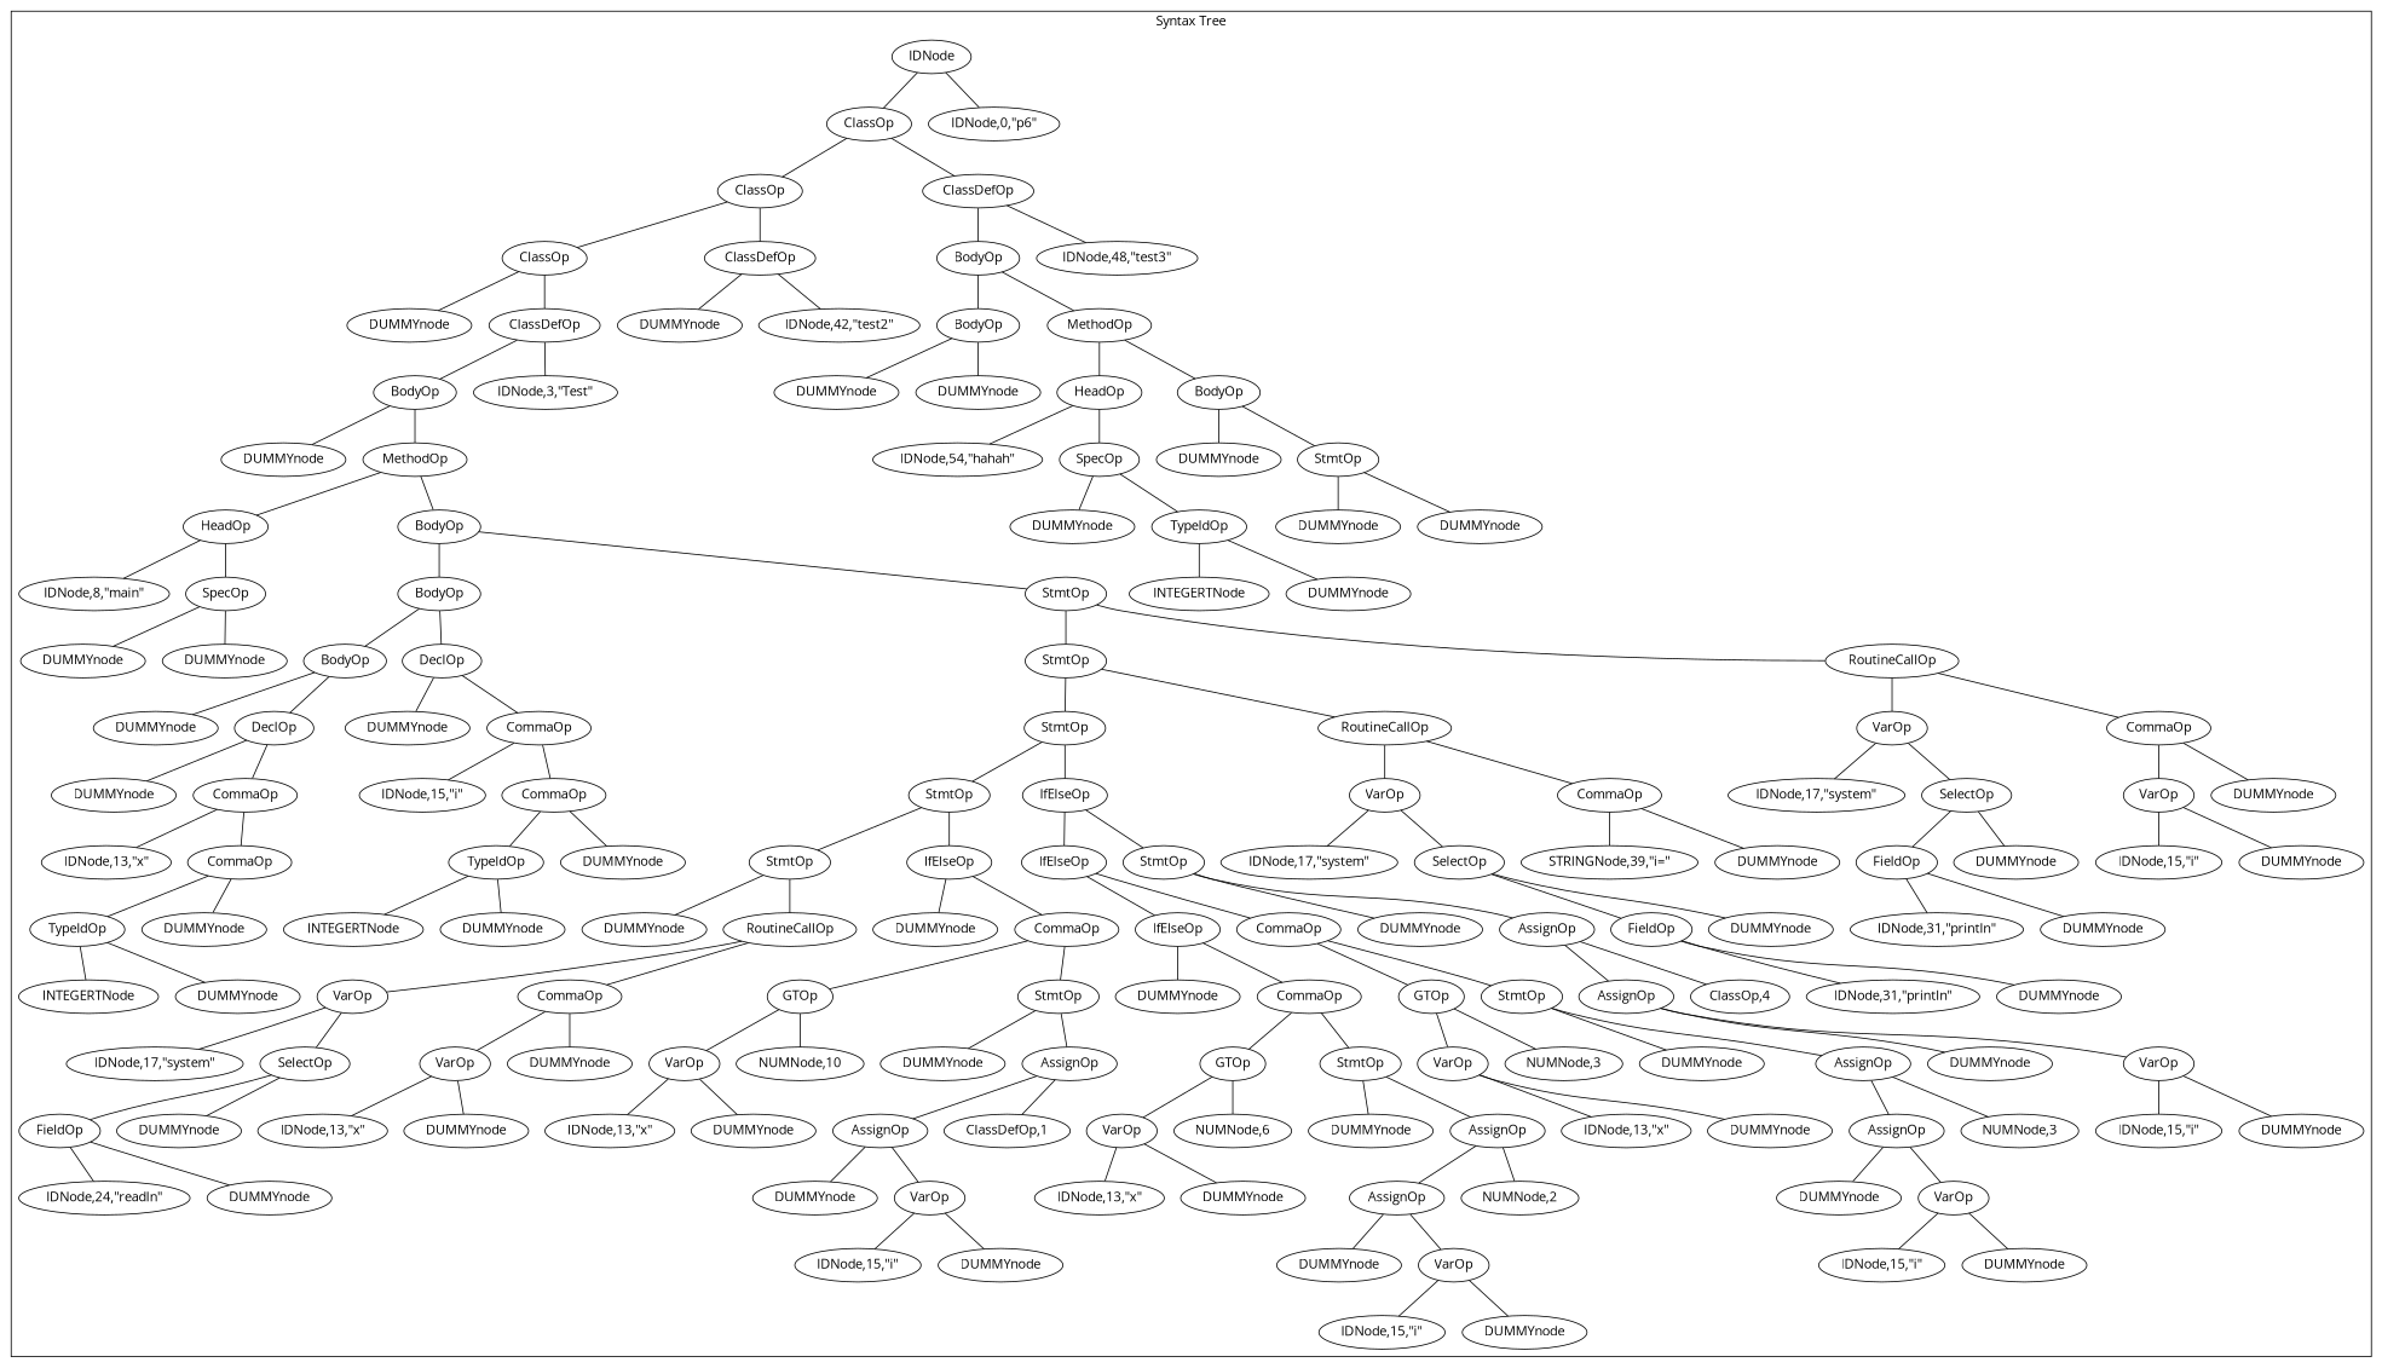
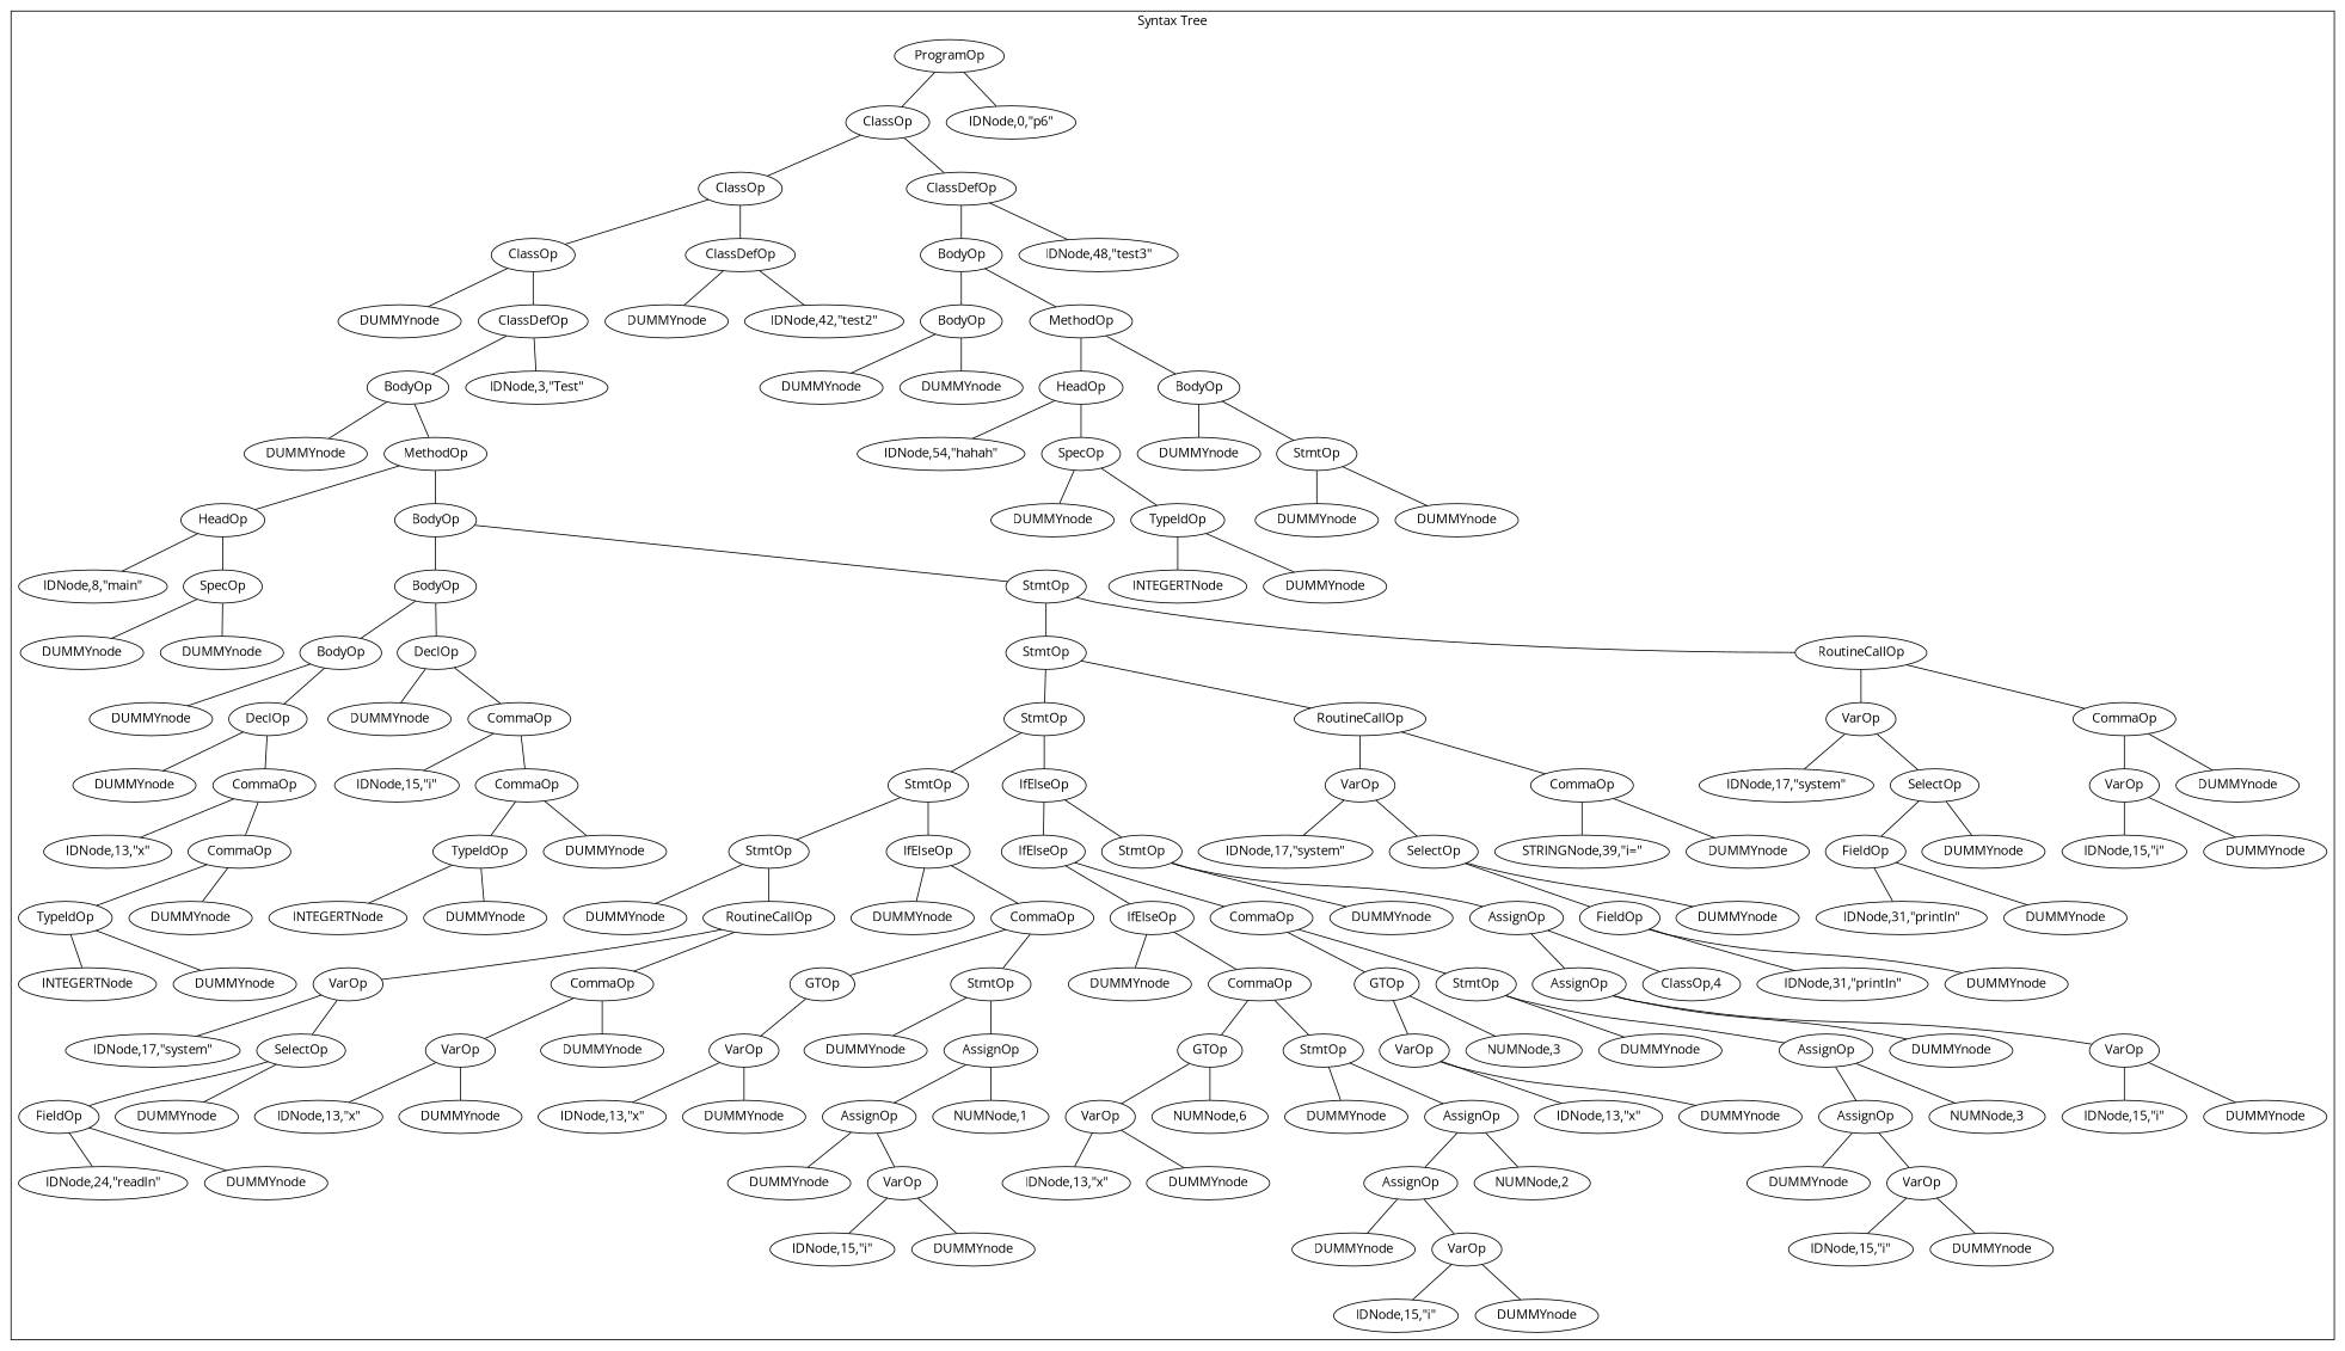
  graph {
    fontname="Open Sans"
    node [fontname="Open Sans"]
    edge [fontname="Open Sans"]
-   n1 [label=IDNode]
+   n1 [label=ProgramOp]
    n2 [label=ClassOp]
    n3 [label="IDNode,0,\"p6\""]
    n4 [label=ClassOp]
    n5 [label=ClassDefOp]
    n6 [label=ClassOp]
    n7 [label=ClassDefOp]
    n8 [label=DUMMYnode]
    n9 [label=ClassDefOp]
    n10 [label=BodyOp]
    n11 [label="IDNode,3,\"Test\""]
    n12 [label=DUMMYnode]
    n13 [label=MethodOp]
    n14 [label=HeadOp]
    n15 [label=BodyOp]
    n16 [label="IDNode,8,\"main\""]
    n17 [label=SpecOp]
    n18 [label=DUMMYnode]
    n19 [label=DUMMYnode]
    n20 [label=BodyOp]
    n21 [label=StmtOp]
    n22 [label=BodyOp]
    n23 [label=DeclOp]
    n24 [label=DUMMYnode]
    n25 [label=DeclOp]
    n26 [label=DUMMYnode]
    n27 [label=CommaOp]
    n28 [label="IDNode,13,\"x\""]
    n29 [label=CommaOp]
    n30 [label=TypeIdOp]
    n31 [label=DUMMYnode]
    n32 [label=INTEGERTNode]
    n33 [label=DUMMYnode]
    n34 [label=DUMMYnode]
    n35 [label=CommaOp]
    n36 [label="IDNode,15,\"i\""]
    n37 [label=CommaOp]
    n38 [label=TypeIdOp]
    n39 [label=DUMMYnode]
    n40 [label=INTEGERTNode]
    n41 [label=DUMMYnode]
    n42 [label=StmtOp]
    n43 [label=RoutineCallOp]
    n44 [label=StmtOp]
    n45 [label=RoutineCallOp]
    n46 [label=StmtOp]
    n47 [label=IfElseOp]
    n48 [label=StmtOp]
    n49 [label=IfElseOp]
    n50 [label=DUMMYnode]
    n51 [label=RoutineCallOp]
    n52 [label=VarOp]
    n53 [label=CommaOp]
    n54 [label="IDNode,17,\"system\""]
    n55 [label=SelectOp]
    n56 [label=FieldOp]
    n57 [label=DUMMYnode]
    n58 [label="IDNode,24,\"readln\""]
    n59 [label=DUMMYnode]
    n60 [label=VarOp]
    n61 [label=DUMMYnode]
    n62 [label="IDNode,13,\"x\""]
    n63 [label=DUMMYnode]
    n64 [label=DUMMYnode]
    n65 [label=CommaOp]
    n66 [label=GTOp]
    n67 [label=StmtOp]
    n68 [label=VarOp]
-   n69 [label="NUMNode,10"]
    n70 [label="IDNode,13,\"x\""]
    n71 [label=DUMMYnode]
    n72 [label=DUMMYnode]
    n73 [label=AssignOp]
    n74 [label=AssignOp]
-   n75 [label="ClassDefOp,1"]
+   n75 [label="NUMNode,1"]
    n76 [label=DUMMYnode]
    n77 [label=VarOp]
    n78 [label="IDNode,15,\"i\""]
    n79 [label=DUMMYnode]
    n80 [label=IfElseOp]
    n81 [label=StmtOp]
    n82 [label=IfElseOp]
    n83 [label=CommaOp]
    n84 [label=DUMMYnode]
    n85 [label=CommaOp]
    n86 [label=GTOp]
    n87 [label=StmtOp]
    n88 [label=VarOp]
    n89 [label="NUMNode,6"]
    n90 [label="IDNode,13,\"x\""]
    n91 [label=DUMMYnode]
    n92 [label=DUMMYnode]
    n93 [label=AssignOp]
    n94 [label=AssignOp]
    n95 [label="NUMNode,2"]
    n96 [label=DUMMYnode]
    n97 [label=VarOp]
    n98 [label="IDNode,15,\"i\""]
    n99 [label=DUMMYnode]
    n100 [label=GTOp]
    n101 [label=StmtOp]
    n102 [label=VarOp]
    n103 [label="NUMNode,3"]
    n104 [label="IDNode,13,\"x\""]
    n105 [label=DUMMYnode]
    n106 [label=DUMMYnode]
    n107 [label=AssignOp]
    n108 [label=AssignOp]
    n109 [label="NUMNode,3"]
    n110 [label=DUMMYnode]
    n111 [label=VarOp]
    n112 [label="IDNode,15,\"i\""]
    n113 [label=DUMMYnode]
    n114 [label=DUMMYnode]
    n115 [label=AssignOp]
    n116 [label=AssignOp]
    n117 [label="ClassOp,4"]
    n118 [label=DUMMYnode]
    n119 [label=VarOp]
    n120 [label="IDNode,15,\"i\""]
    n121 [label=DUMMYnode]
    n122 [label=VarOp]
    n123 [label=CommaOp]
    n124 [label="IDNode,17,\"system\""]
    n125 [label=SelectOp]
    n126 [label=FieldOp]
    n127 [label=DUMMYnode]
    n128 [label="IDNode,31,\"println\""]
    n129 [label=DUMMYnode]
    n130 [label="STRINGNode,39,\"i=\""]
    n131 [label=DUMMYnode]
    n132 [label=VarOp]
    n133 [label=CommaOp]
    n134 [label="IDNode,17,\"system\""]
    n135 [label=SelectOp]
    n136 [label=FieldOp]
    n137 [label=DUMMYnode]
    n138 [label="IDNode,31,\"println\""]
    n139 [label=DUMMYnode]
    n140 [label=VarOp]
    n141 [label=DUMMYnode]
    n142 [label="IDNode,15,\"i\""]
    n143 [label=DUMMYnode]
    n144 [label=DUMMYnode]
    n145 [label="IDNode,42,\"test2\""]
    n146 [label=BodyOp]
    n147 [label="IDNode,48,\"test3\""]
    n148 [label=BodyOp]
    n149 [label=MethodOp]
    n150 [label=DUMMYnode]
    n151 [label=DUMMYnode]
    n152 [label=HeadOp]
    n153 [label=BodyOp]
    n154 [label="IDNode,54,\"hahah\""]
    n155 [label=SpecOp]
    n156 [label=DUMMYnode]
    n157 [label=TypeIdOp]
    n158 [label=INTEGERTNode]
    n159 [label=DUMMYnode]
    n160 [label=DUMMYnode]
    n161 [label=StmtOp]
    n162 [label=DUMMYnode]
    n163 [label=DUMMYnode]
    subgraph cluster_1 {
      label="Syntax Tree"
      n1
      n2
      n3
      n4
      n5
      n6
      n7
      n8
      n9
      n10
      n11
      n12
      n13
      n14
      n15
      n16
      n17
      n18
      n19
      n20
      n21
      n22
      n23
      n24
      n25
      n26
      n27
      n28
      n29
      n30
      n31
      n32
      n33
      n34
      n35
      n36
      n37
      n38
      n39
      n40
      n41
      n42
      n43
      n44
      n45
      n46
      n47
      n48
      n49
      n50
      n51
      n52
      n53
      n54
      n55
      n56
      n57
      n58
      n59
      n60
      n61
      n62
      n63
      n64
      n65
      n66
      n67
      n68
-     n69
      n70
      n71
      n72
      n73
      n74
      n75
      n76
      n77
      n78
      n79
      n80
      n81
      n82
      n83
      n84
      n85
      n86
      n87
      n88
      n89
      n90
      n91
      n92
      n93
      n94
      n95
      n96
      n97
      n98
      n99
      n100
      n101
      n102
      n103
      n104
      n105
      n106
      n107
      n108
      n109
      n110
      n111
      n112
      n113
      n114
      n115
      n116
      n117
      n118
      n119
      n120
      n121
      n122
      n123
      n124
      n125
      n126
      n127
      n128
      n129
      n130
      n131
      n132
      n133
      n134
      n135
      n136
      n137
      n138
      n139
      n140
      n141
      n142
      n143
      n144
      n145
      n146
      n147
      n148
      n149
      n150
      n151
      n152
      n153
      n154
      n155
      n156
      n157
      n158
      n159
      n160
      n161
      n162
      n163
    }
    n1 -- n2
    n1 -- n3
    n2 -- n4
    n2 -- n5
    n4 -- n6
    n4 -- n7
    n5 -- n146
    n5 -- n147
    n6 -- n8
    n6 -- n9
    n7 -- n144
    n7 -- n145
    n9 -- n10
    n9 -- n11
    n10 -- n12
    n10 -- n13
    n13 -- n14
    n13 -- n15
    n14 -- n16
    n14 -- n17
    n15 -- n20
    n15 -- n21
    n17 -- n18
    n17 -- n19
    n20 -- n22
    n20 -- n23
    n21 -- n42
    n21 -- n43
    n22 -- n24
    n22 -- n25
    n23 -- n34
    n23 -- n35
    n25 -- n26
    n25 -- n27
    n27 -- n28
    n27 -- n29
    n29 -- n30
    n29 -- n31
    n30 -- n32
    n30 -- n33
    n35 -- n36
    n35 -- n37
    n37 -- n38
    n37 -- n39
    n38 -- n40
    n38 -- n41
    n42 -- n44
    n42 -- n45
    n43 -- n132
    n43 -- n133
    n44 -- n46
    n44 -- n47
    n45 -- n122
    n45 -- n123
    n46 -- n48
    n46 -- n49
    n47 -- n80
    n47 -- n81
    n48 -- n50
    n48 -- n51
    n49 -- n64
    n49 -- n65
    n51 -- n52
    n51 -- n53
    n52 -- n54
    n52 -- n55
    n53 -- n60
    n53 -- n61
    n55 -- n56
    n55 -- n57
    n56 -- n58
    n56 -- n59
    n60 -- n62
    n60 -- n63
    n65 -- n66
    n65 -- n67
    n66 -- n68
-   n66 -- n69
    n67 -- n72
    n67 -- n73
    n68 -- n70
    n68 -- n71
    n73 -- n74
    n73 -- n75
    n74 -- n76
    n74 -- n77
    n77 -- n78
    n77 -- n79
    n80 -- n82
    n80 -- n83
    n81 -- n114
    n81 -- n115
    n82 -- n84
    n82 -- n85
    n83 -- n100
    n83 -- n101
    n85 -- n86
    n85 -- n87
    n86 -- n88
    n86 -- n89
    n87 -- n92
    n87 -- n93
    n88 -- n90
    n88 -- n91
    n93 -- n94
    n93 -- n95
    n94 -- n96
    n94 -- n97
    n97 -- n98
    n97 -- n99
    n100 -- n102
    n100 -- n103
    n101 -- n106
    n101 -- n107
    n102 -- n104
    n102 -- n105
    n107 -- n108
    n107 -- n109
    n108 -- n110
    n108 -- n111
    n111 -- n112
    n111 -- n113
    n115 -- n116
    n115 -- n117
    n116 -- n118
    n116 -- n119
    n119 -- n120
    n119 -- n121
    n122 -- n124
    n122 -- n125
    n123 -- n130
    n123 -- n131
    n125 -- n126
    n125 -- n127
    n126 -- n128
    n126 -- n129
    n132 -- n134
    n132 -- n135
    n133 -- n140
    n133 -- n141
    n135 -- n136
    n135 -- n137
    n136 -- n138
    n136 -- n139
    n140 -- n142
    n140 -- n143
    n146 -- n148
    n146 -- n149
    n148 -- n150
    n148 -- n151
    n149 -- n152
    n149 -- n153
    n152 -- n154
    n152 -- n155
    n153 -- n160
    n153 -- n161
    n155 -- n156
    n155 -- n157
    n157 -- n158
    n157 -- n159
    n161 -- n162
    n161 -- n163
  }
